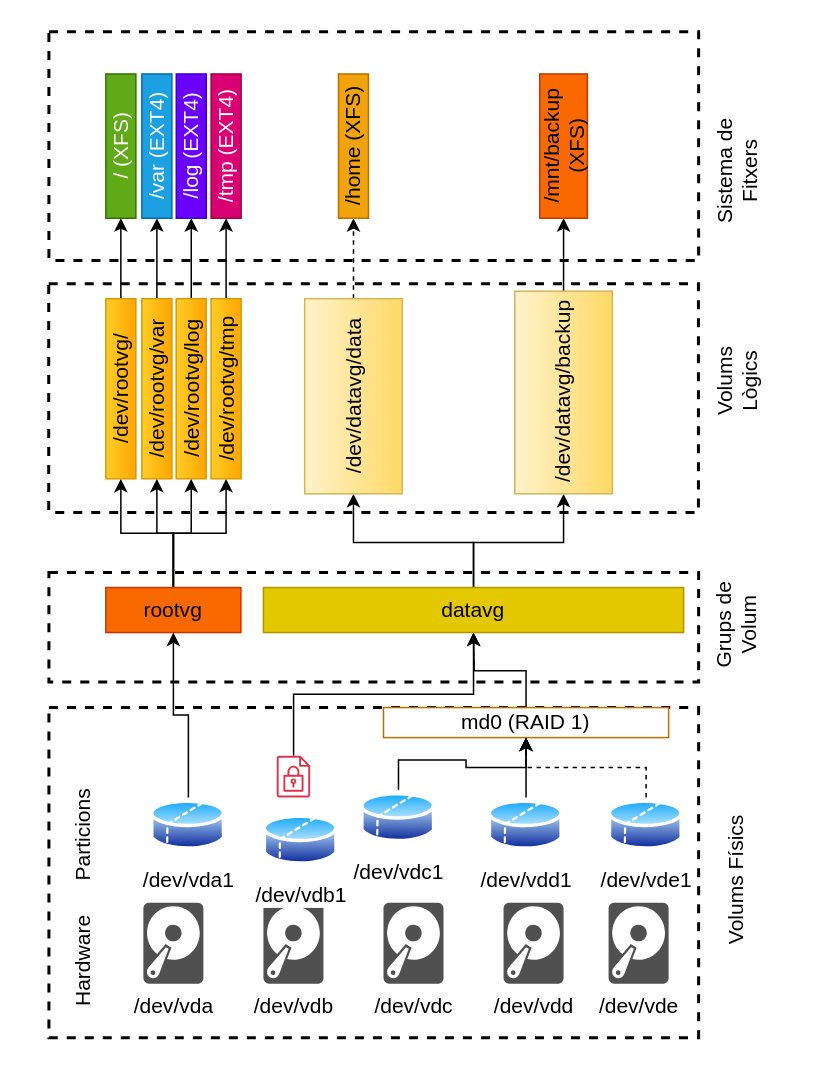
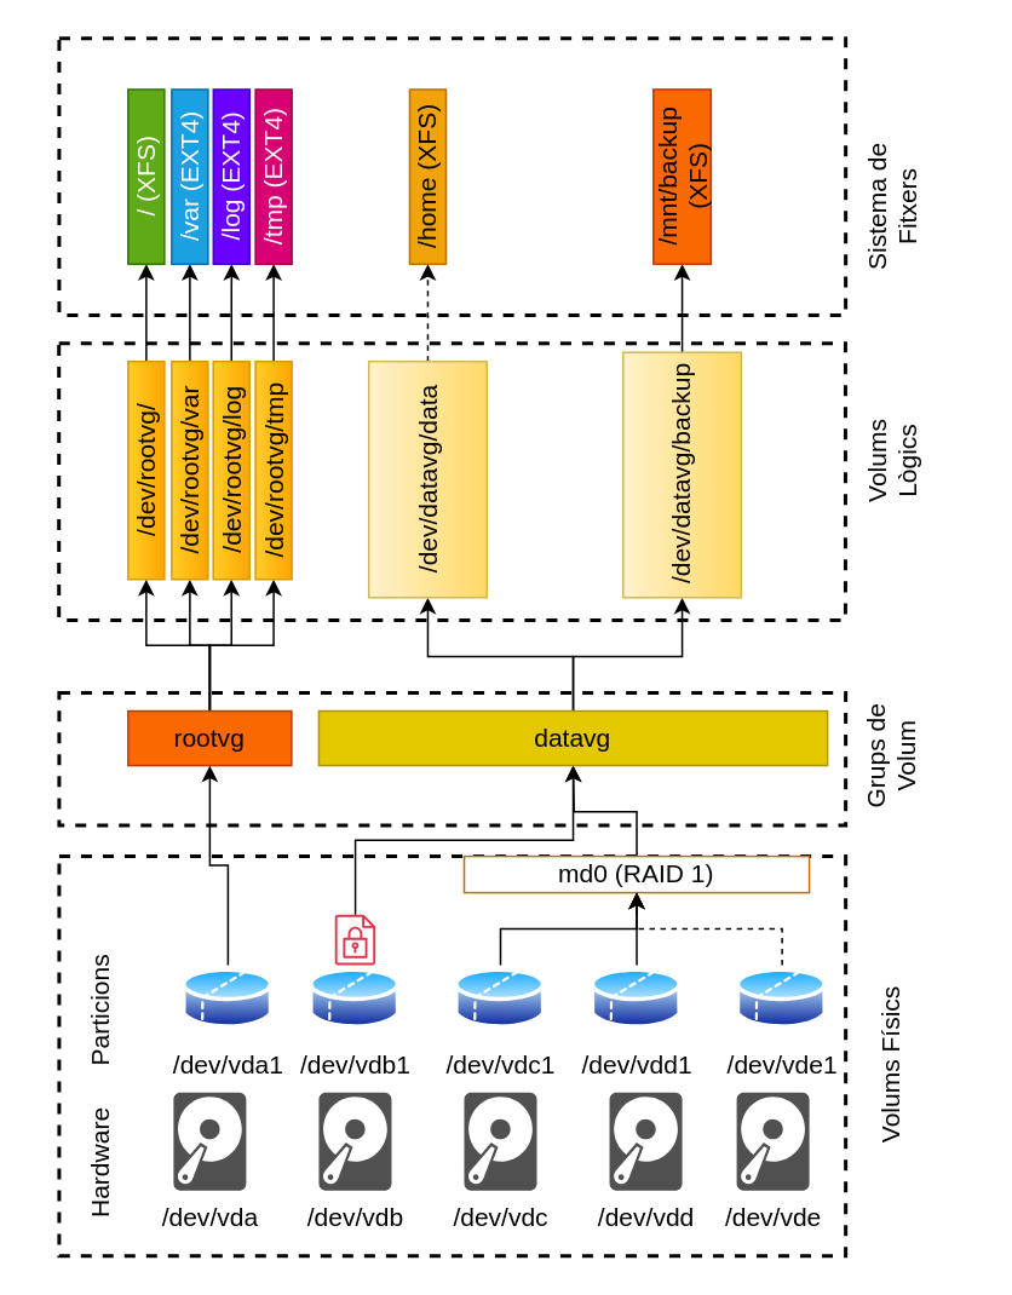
  <mxCell id="0" />
  <mxCell id="1" parent="0" />
  <mxCell id="2" value="" style="rounded=0;whiteSpace=wrap;html=1;fillColor=none;dashed=1;strokeWidth=2;" vertex="1" parent="1"><mxGeometry x="32.06" y="20.62" width="432.94" height="152.46" as="geometry" /></mxCell>
  <mxCell id="3" value="" style="rounded=0;whiteSpace=wrap;html=1;fillColor=none;dashed=1;strokeWidth=2;" vertex="1" parent="1"><mxGeometry x="31.93" y="188.54" width="432.94" height="152.46" as="geometry" /></mxCell>
  <mxCell id="4" value="" style="rounded=0;whiteSpace=wrap;html=1;fillColor=none;dashed=1;strokeWidth=2;" vertex="1" parent="1"><mxGeometry x="32.06" y="381" width="432.94" height="73" as="geometry" /></mxCell>
  <mxCell id="5" value="" style="rounded=0;whiteSpace=wrap;html=1;fillColor=none;dashed=1;strokeWidth=2;" vertex="1" parent="1"><mxGeometry x="32.06" y="471" width="432.94" height="220" as="geometry" /></mxCell>
  <mxCell id="6" value="/dev/vda" style="sketch=0;pointerEvents=1;shadow=0;dashed=0;html=1;strokeColor=none;fillColor=#505050;labelPosition=center;verticalLabelPosition=bottom;verticalAlign=top;outlineConnect=0;align=center;shape=mxgraph.office.devices.hard_disk;fontSize=14;" vertex="1" parent="1"><mxGeometry x="95" y="601" width="40" height="54" as="geometry" /></mxCell>
  <mxCell id="7" value="/dev/vdb" style="sketch=0;pointerEvents=1;shadow=0;dashed=0;html=1;strokeColor=none;fillColor=#505050;labelPosition=center;verticalLabelPosition=bottom;verticalAlign=top;outlineConnect=0;align=center;shape=mxgraph.office.devices.hard_disk;fontSize=14;" vertex="1" parent="1"><mxGeometry x="175" y="601" width="40" height="54" as="geometry" /></mxCell>
  <mxCell id="8" value="/dev/vdc" style="sketch=0;pointerEvents=1;shadow=0;dashed=0;html=1;strokeColor=none;fillColor=#505050;labelPosition=center;verticalLabelPosition=bottom;verticalAlign=top;outlineConnect=0;align=center;shape=mxgraph.office.devices.hard_disk;fontSize=14;" vertex="1" parent="1"><mxGeometry x="255" y="601" width="40" height="54" as="geometry" /></mxCell>
  <mxCell id="9" value="/dev/vdd" style="sketch=0;pointerEvents=1;shadow=0;dashed=0;html=1;strokeColor=none;fillColor=#505050;labelPosition=center;verticalLabelPosition=bottom;verticalAlign=top;outlineConnect=0;align=center;shape=mxgraph.office.devices.hard_disk;fontSize=14;" vertex="1" parent="1"><mxGeometry x="335" y="601" width="40" height="54" as="geometry" /></mxCell>
  <mxCell id="10" value="/dev/vde" style="sketch=0;pointerEvents=1;shadow=0;dashed=0;html=1;strokeColor=none;fillColor=#505050;labelPosition=center;verticalLabelPosition=bottom;verticalAlign=top;outlineConnect=0;align=center;shape=mxgraph.office.devices.hard_disk;fontSize=14;" vertex="1" parent="1"><mxGeometry x="405" y="601" width="40" height="54" as="geometry" /></mxCell>
  <mxCell id="11" style="edgeStyle=orthogonalEdgeStyle;rounded=0;orthogonalLoop=1;jettySize=auto;html=1;entryX=0.5;entryY=1;entryDx=0;entryDy=0;fontSize=14;" edge="1" parent="1" source="12" target="34"><mxGeometry relative="1" as="geometry" /></mxCell>
  <mxCell id="12" value="/dev/vda1" style="image;aspect=fixed;perimeter=ellipsePerimeter;html=1;align=center;shadow=0;dashed=0;spacingTop=3;image=img/lib/active_directory/database_partition_2.svg;fontSize=14;" vertex="1" parent="1"><mxGeometry x="100" y="531" width="50" height="37" as="geometry" /></mxCell>
- <mxCell id="13" value="/dev/vdb1&lt;br style=&quot;font-size: 14px;&quot;&gt;" style="image;aspect=fixed;perimeter=ellipsePerimeter;html=1;align=center;shadow=0;dashed=0;spacingTop=3;image=img/lib/active_directory/database_partition_2.svg;fontSize=14;" vertex="1" parent="1"><mxGeometry x="175" y="541" width="50" height="37" as="geometry" /></mxCell>
+ <mxCell id="13" value="/dev/vdb1&lt;br style=&quot;font-size: 14px;&quot;&gt;" style="image;aspect=fixed;perimeter=ellipsePerimeter;html=1;align=center;shadow=0;dashed=0;spacingTop=3;image=img/lib/active_directory/database_partition_2.svg;fontSize=14;" vertex="1" parent="1"><mxGeometry x="170" y="531" width="50" height="37" as="geometry" /></mxCell>
  <mxCell id="14" style="edgeStyle=orthogonalEdgeStyle;rounded=0;orthogonalLoop=1;jettySize=auto;html=1;fontSize=14;" edge="1" parent="1" source="15"><mxGeometry relative="1" as="geometry"><mxPoint x="315" y="421" as="targetPoint" /></mxGeometry></mxCell>
  <mxCell id="15" value="md0 (RAID 1)" style="rounded=0;whiteSpace=wrap;html=1;fillColor=#ffffff;fontColor=#000000;strokeColor=#BD7000;fontSize=14;" vertex="1" parent="1"><mxGeometry x="255" y="471" width="190" height="20" as="geometry" /></mxCell>
  <mxCell id="16" style="edgeStyle=orthogonalEdgeStyle;rounded=0;orthogonalLoop=1;jettySize=auto;html=1;entryX=0.5;entryY=1;entryDx=0;entryDy=0;fontSize=14;" edge="1" parent="1" source="17" target="15"><mxGeometry relative="1" as="geometry" /></mxCell>
- <mxCell id="17" value="/dev/vdc1" style="image;aspect=fixed;perimeter=ellipsePerimeter;html=1;align=center;shadow=0;dashed=0;spacingTop=3;image=img/lib/active_directory/database_partition_2.svg;fontSize=14;" vertex="1" parent="1"><mxGeometry x="240" y="526" width="50" height="37" as="geometry" /></mxCell>
+ <mxCell id="17" value="/dev/vdc1" style="image;aspect=fixed;perimeter=ellipsePerimeter;html=1;align=center;shadow=0;dashed=0;spacingTop=3;image=img/lib/active_directory/database_partition_2.svg;fontSize=14;" vertex="1" parent="1"><mxGeometry x="250" y="531" width="50" height="37" as="geometry" /></mxCell>
  <mxCell id="18" style="edgeStyle=orthogonalEdgeStyle;rounded=0;orthogonalLoop=1;jettySize=auto;html=1;entryX=0.5;entryY=1;entryDx=0;entryDy=0;fontSize=14;" edge="1" parent="1" source="19" target="15"><mxGeometry relative="1" as="geometry" /></mxCell>
  <mxCell id="19" value="/dev/vdd1" style="image;aspect=fixed;perimeter=ellipsePerimeter;html=1;align=center;shadow=0;dashed=0;spacingTop=3;image=img/lib/active_directory/database_partition_2.svg;fontSize=14;" vertex="1" parent="1"><mxGeometry x="325" y="531" width="50" height="37" as="geometry" /></mxCell>
  <mxCell id="20" style="edgeStyle=orthogonalEdgeStyle;rounded=0;orthogonalLoop=1;jettySize=auto;html=1;entryX=0.5;entryY=1;entryDx=0;entryDy=0;fontSize=14;dashed=1;" edge="1" parent="1" source="21" target="15"><mxGeometry relative="1" as="geometry" /></mxCell>
  <mxCell id="21" value="/dev/vde1" style="image;aspect=fixed;perimeter=ellipsePerimeter;html=1;align=center;shadow=0;dashed=0;spacingTop=3;image=img/lib/active_directory/database_partition_2.svg;fontSize=14;" vertex="1" parent="1"><mxGeometry x="405" y="531" width="50" height="37" as="geometry" /></mxCell>
  <mxCell id="22" value="Hardware" style="text;html=1;strokeColor=none;fillColor=none;align=center;verticalAlign=middle;whiteSpace=wrap;rounded=0;rotation=-90;fontSize=14;" vertex="1" parent="1"><mxGeometry x="25" y="625" width="60" height="30" as="geometry" /></mxCell>
  <mxCell id="23" value="Volums Físics" style="text;html=1;strokeColor=none;fillColor=none;align=center;verticalAlign=middle;whiteSpace=wrap;rounded=0;rotation=-90;fontSize=14;" vertex="1" parent="1"><mxGeometry x="445" y="571" width="90" height="30" as="geometry" /></mxCell>
  <mxCell id="24" value="Particions" style="text;html=1;strokeColor=none;fillColor=none;align=center;verticalAlign=middle;whiteSpace=wrap;rounded=0;rotation=-90;fontSize=14;" vertex="1" parent="1"><mxGeometry x="25" y="541" width="60" height="30" as="geometry" /></mxCell>
  <mxCell id="25" style="edgeStyle=orthogonalEdgeStyle;rounded=0;orthogonalLoop=1;jettySize=auto;html=1;entryX=0.5;entryY=1;entryDx=0;entryDy=0;fontSize=14;" edge="1" parent="1" source="26" target="29"><mxGeometry relative="1" as="geometry" /></mxCell>
  <mxCell id="26" value="" style="sketch=0;outlineConnect=0;fontColor=#232F3E;gradientColor=none;fillColor=#DD344C;strokeColor=none;dashed=0;verticalLabelPosition=bottom;verticalAlign=top;align=center;html=1;fontSize=14;fontStyle=0;aspect=fixed;pointerEvents=1;shape=mxgraph.aws4.encrypted_data;" vertex="1" parent="1"><mxGeometry x="183.87" y="503" width="22.26" height="28" as="geometry" /></mxCell>
  <mxCell id="27" style="edgeStyle=orthogonalEdgeStyle;rounded=0;orthogonalLoop=1;jettySize=auto;html=1;entryX=0;entryY=0.5;entryDx=0;entryDy=0;" edge="1" parent="1" source="29" target="46"><mxGeometry relative="1" as="geometry"><Array as="points"><mxPoint x="315" y="361" /><mxPoint x="235" y="361" /></Array></mxGeometry></mxCell>
  <mxCell id="28" style="edgeStyle=orthogonalEdgeStyle;rounded=0;orthogonalLoop=1;jettySize=auto;html=1;" edge="1" parent="1" source="29" target="48"><mxGeometry relative="1" as="geometry"><Array as="points"><mxPoint x="315" y="361" /><mxPoint x="375" y="361" /></Array></mxGeometry></mxCell>
  <mxCell id="29" value="datavg" style="rounded=0;whiteSpace=wrap;html=1;fontSize=14;fillColor=#e3c800;fontColor=#000000;strokeColor=#B09500;" vertex="1" parent="1"><mxGeometry x="175" y="391" width="280" height="30" as="geometry" /></mxCell>
  <mxCell id="30" style="edgeStyle=orthogonalEdgeStyle;rounded=0;orthogonalLoop=1;jettySize=auto;html=1;entryX=0;entryY=0.5;entryDx=0;entryDy=0;" edge="1" parent="1" source="34" target="38"><mxGeometry relative="1" as="geometry" /></mxCell>
  <mxCell id="31" style="edgeStyle=orthogonalEdgeStyle;rounded=0;orthogonalLoop=1;jettySize=auto;html=1;" edge="1" parent="1" source="34" target="40"><mxGeometry relative="1" as="geometry" /></mxCell>
  <mxCell id="32" style="edgeStyle=orthogonalEdgeStyle;rounded=0;orthogonalLoop=1;jettySize=auto;html=1;entryX=0;entryY=0.5;entryDx=0;entryDy=0;" edge="1" parent="1" source="34" target="42"><mxGeometry relative="1" as="geometry" /></mxCell>
  <mxCell id="33" style="edgeStyle=orthogonalEdgeStyle;rounded=0;orthogonalLoop=1;jettySize=auto;html=1;entryX=0;entryY=0.5;entryDx=0;entryDy=0;" edge="1" parent="1" source="34" target="44"><mxGeometry relative="1" as="geometry" /></mxCell>
  <mxCell id="34" value="rootvg" style="rounded=0;whiteSpace=wrap;html=1;fontSize=14;fillColor=#fa6800;fontColor=#000000;strokeColor=#C73500;" vertex="1" parent="1"><mxGeometry x="70" y="391" width="90" height="30" as="geometry" /></mxCell>
  <mxCell id="35" value="Grups de Volum" style="text;html=1;strokeColor=none;fillColor=none;align=center;verticalAlign=middle;whiteSpace=wrap;rounded=0;rotation=-90;fontSize=14;" vertex="1" parent="1"><mxGeometry x="445" y="401" width="90" height="30" as="geometry" /></mxCell>
  <mxCell id="36" value="Volums Lògics" style="text;html=1;strokeColor=none;fillColor=none;align=center;verticalAlign=middle;whiteSpace=wrap;rounded=0;rotation=-90;fontSize=14;" vertex="1" parent="1"><mxGeometry x="445" y="238.54" width="90" height="30" as="geometry" /></mxCell>
  <mxCell id="37" style="edgeStyle=orthogonalEdgeStyle;rounded=0;orthogonalLoop=1;jettySize=auto;html=1;entryX=0;entryY=0.5;entryDx=0;entryDy=0;fontSize=14;" edge="1" parent="1" source="38" target="51"><mxGeometry relative="1" as="geometry" /></mxCell>
  <mxCell id="38" value="/dev/rootvg/" style="rounded=0;whiteSpace=wrap;html=1;rotation=-90;fontSize=14;fillColor=#ffcd28;gradientColor=#ffa500;strokeColor=#d79b00;" vertex="1" parent="1"><mxGeometry x="20" y="248.54" width="120" height="20" as="geometry" /></mxCell>
  <mxCell id="39" style="edgeStyle=orthogonalEdgeStyle;rounded=0;orthogonalLoop=1;jettySize=auto;html=1;entryX=0;entryY=0.5;entryDx=0;entryDy=0;fontSize=14;" edge="1" parent="1" source="40" target="50"><mxGeometry relative="1" as="geometry" /></mxCell>
  <mxCell id="40" value="/dev/rootvg/var" style="rounded=0;whiteSpace=wrap;html=1;rotation=-90;fontSize=14;fillColor=#ffcd28;gradientColor=#ffa500;strokeColor=#d79b00;" vertex="1" parent="1"><mxGeometry x="44" y="248.54" width="120" height="20" as="geometry" /></mxCell>
  <mxCell id="41" style="edgeStyle=orthogonalEdgeStyle;rounded=0;orthogonalLoop=1;jettySize=auto;html=1;entryX=0;entryY=0.5;entryDx=0;entryDy=0;fontSize=14;" edge="1" parent="1" source="42" target="52"><mxGeometry relative="1" as="geometry" /></mxCell>
  <mxCell id="42" value="/dev/rootvg/log" style="rounded=0;whiteSpace=wrap;html=1;rotation=-90;fontSize=14;fillColor=#ffcd28;gradientColor=#ffa500;strokeColor=#d79b00;" vertex="1" parent="1"><mxGeometry x="66.87" y="248.54" width="120" height="20" as="geometry" /></mxCell>
  <mxCell id="43" style="edgeStyle=orthogonalEdgeStyle;rounded=0;orthogonalLoop=1;jettySize=auto;html=1;entryX=0;entryY=0.5;entryDx=0;entryDy=0;fontSize=14;" edge="1" parent="1" source="44" target="53"><mxGeometry relative="1" as="geometry" /></mxCell>
  <mxCell id="44" value="/dev/rootvg/tmp" style="rounded=0;whiteSpace=wrap;html=1;rotation=-90;fontSize=14;fillColor=#ffcd28;gradientColor=#ffa500;strokeColor=#d79b00;" vertex="1" parent="1"><mxGeometry x="90.13" y="248.54" width="120" height="20" as="geometry" /></mxCell>
  <mxCell id="45" style="edgeStyle=orthogonalEdgeStyle;rounded=0;orthogonalLoop=1;jettySize=auto;html=1;entryX=0;entryY=0.5;entryDx=0;entryDy=0;fontSize=14;dashed=1;" edge="1" parent="1" source="46" target="54"><mxGeometry relative="1" as="geometry" /></mxCell>
  <mxCell id="46" value="/dev/datavg/data" style="rounded=0;whiteSpace=wrap;html=1;rotation=-90;fontSize=14;fillColor=#fff2cc;gradientColor=#ffd966;strokeColor=#d6b656;" vertex="1" parent="1"><mxGeometry x="170" y="231.04" width="130" height="65" as="geometry" /></mxCell>
  <mxCell id="47" style="edgeStyle=orthogonalEdgeStyle;rounded=0;orthogonalLoop=1;jettySize=auto;html=1;entryX=0;entryY=0.5;entryDx=0;entryDy=0;fontSize=14;" edge="1" parent="1" source="48" target="55"><mxGeometry relative="1" as="geometry" /></mxCell>
  <mxCell id="48" value="/dev/datavg/backup" style="rounded=0;whiteSpace=wrap;html=1;rotation=-90;fontSize=14;fillColor=#fff2cc;gradientColor=#ffd966;strokeColor=#d6b656;" vertex="1" parent="1"><mxGeometry x="307.5" y="228.54" width="135" height="65" as="geometry" /></mxCell>
  <mxCell id="49" value="Sistema de Fitxers" style="text;html=1;strokeColor=none;fillColor=none;align=center;verticalAlign=middle;whiteSpace=wrap;rounded=0;rotation=-90;fontSize=14;" vertex="1" parent="1"><mxGeometry x="445" y="98.54" width="90" height="30" as="geometry" /></mxCell>
  <mxCell id="50" value="/var (EXT4)" style="rounded=0;whiteSpace=wrap;html=1;rotation=-90;fontSize=14;fillColor=#1ba1e2;fontColor=#ffffff;strokeColor=#006EAF;" vertex="1" parent="1"><mxGeometry x="55.93" y="86.85" width="96.13" height="20" as="geometry" /></mxCell>
  <mxCell id="51" value="/ (XFS)" style="rounded=0;whiteSpace=wrap;html=1;rotation=-90;fontSize=14;fillColor=#60a917;fontColor=#ffffff;strokeColor=#2D7600;" vertex="1" parent="1"><mxGeometry x="31.93" y="86.85" width="96.13" height="20" as="geometry" /></mxCell>
  <mxCell id="52" value="/log (EXT4)" style="rounded=0;whiteSpace=wrap;html=1;rotation=-90;fontSize=14;fillColor=#6a00ff;fontColor=#ffffff;strokeColor=#3700CC;" vertex="1" parent="1"><mxGeometry x="78.87" y="86.85" width="96.13" height="20" as="geometry" /></mxCell>
  <mxCell id="53" value="/tmp (EXT4)" style="rounded=0;whiteSpace=wrap;html=1;rotation=-90;fontSize=14;fillColor=#d80073;fontColor=#ffffff;strokeColor=#A50040;" vertex="1" parent="1"><mxGeometry x="102.06" y="86.85" width="96.13" height="20" as="geometry" /></mxCell>
  <mxCell id="54" value="/home (XFS)" style="rounded=0;whiteSpace=wrap;html=1;rotation=-90;fontSize=14;fillColor=#f0a30a;fontColor=#000000;strokeColor=#BD7000;" vertex="1" parent="1"><mxGeometry x="186.93" y="86.85" width="96.13" height="20" as="geometry" /></mxCell>
  <mxCell id="55" value="/mnt/backup (XFS)" style="rounded=0;whiteSpace=wrap;html=1;rotation=-90;fontSize=14;fillColor=#fa6800;fontColor=#000000;strokeColor=#C73500;" vertex="1" parent="1"><mxGeometry x="326.93" y="81" width="96.13" height="31.69" as="geometry" /></mxCell>
